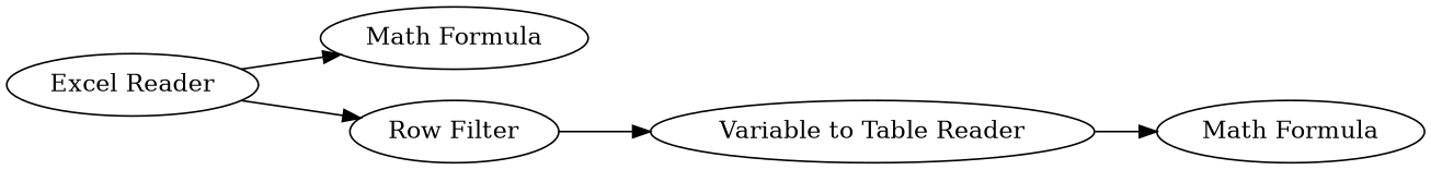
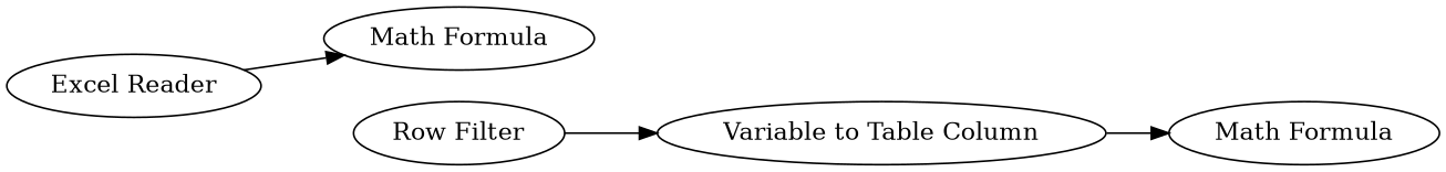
  digraph {
    rankdir=LR
    n1 [label="Excel Reader"]
    n2 [label="Math Formula"]
    n3 [label="Row Filter"]
-   n4 [label="Variable to Table Reader"]
+   n4 [label="Variable to Table Column"]
    n5 [label="Math Formula"]
    n1 -> n2
-   n1 -> n3
    n3 -> n4
    n4 -> n5
  }
